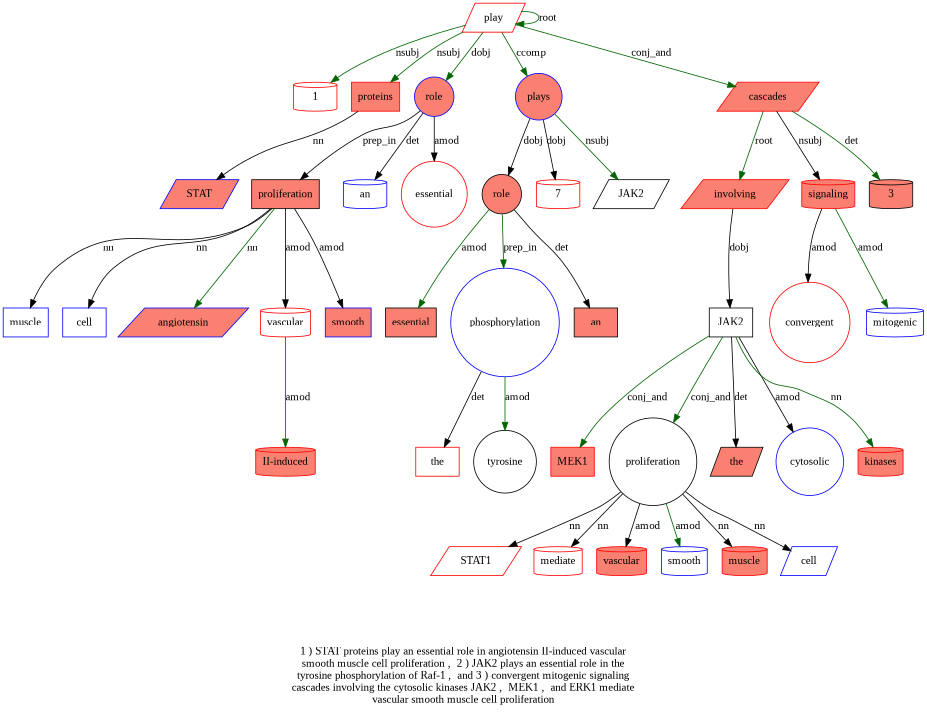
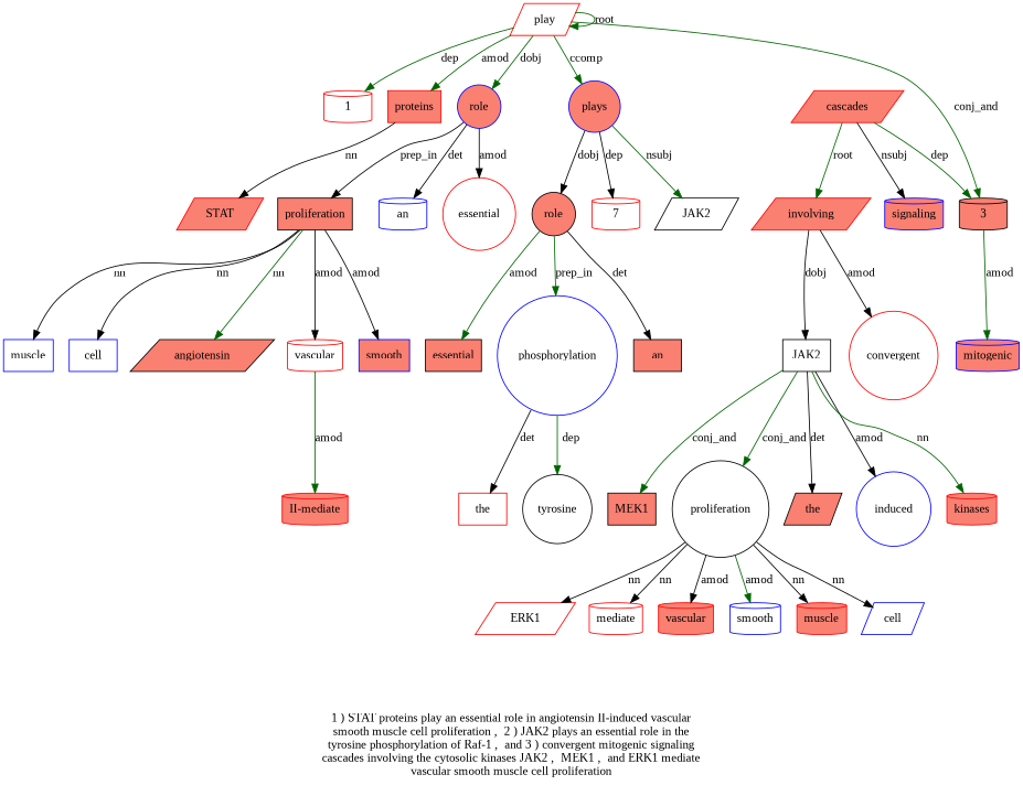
  digraph {
    fontname="Liberation Serif"
    label="1 ) STAT proteins play an essential role in angiotensin II-induced vascular\nsmooth muscle cell proliferation ,  2 ) JAK2 plays an essential role in the\ntyrosine phosphorylation of Raf-1 ,  and 3 ) convergent mitogenic signaling\ncascades involving the cytosolic kinases JAK2 ,  MEK1 ,  and ERK1 mediate\nvascular smooth muscle cell proliferation"
    node [color=red fillcolor=white fontname="Liberation Serif" shape=cylinder style=filled]
    edge [color=black fontname="Liberation Serif"]
    n1 [label=play shape=parallelogram]
    n2 [label=1]
    n3 [fillcolor=salmon label=proteins shape=box]
    n4 [color=blue fillcolor=salmon label=role shape=circle]
    n5 [color=blue fillcolor=salmon label=plays shape=circle]
    n6 [fillcolor=salmon label=cascades shape=parallelogram]
-   n7 [color=blue fillcolor=salmon label=STAT shape=parallelogram]
+   n7 [fillcolor=salmon label=STAT shape=parallelogram]
    n8 [color=blue label=an]
    n9 [label=essential shape=circle]
    n10 [color=black fillcolor=salmon label=proliferation shape=box]
    n11 [label=7]
    n12 [color=black label=JAK2 shape=parallelogram]
    n13 [color=black fillcolor=salmon label=role shape=circle]
    n14 [color=black fillcolor=salmon label=3]
-   n15 [fillcolor=salmon label=signaling]
+   n15 [color=blue fillcolor=salmon label=signaling]
    n16 [fillcolor=salmon label=involving shape=parallelogram]
-   n17 [color=blue fillcolor=salmon label=angiotensin shape=parallelogram]
+   n17 [color=black fillcolor=salmon label=angiotensin shape=parallelogram]
    n18 [label=vascular]
    n19 [color=blue fillcolor=salmon label=smooth shape=box]
    n20 [color=blue label=muscle shape=box]
    n21 [color=blue label=cell shape=box]
-   n22 [fillcolor=salmon label="II-induced"]
+   n22 [fillcolor=salmon label="II-mediate"]
    n23 [color=black fillcolor=salmon label=an shape=box]
    n24 [color=black fillcolor=salmon label=essential shape=box]
    n25 [color=blue label=phosphorylation shape=circle]
    n26 [label=the shape=box]
    n27 [color=black label=tyrosine shape=circle]
    n28 [label=convergent shape=circle]
-   n29 [color=blue label=mitogenic]
+   n29 [color=blue fillcolor=salmon label=mitogenic]
    n30 [color=black label=JAK2 shape=box]
    n31 [color=black fillcolor=salmon label=the shape=parallelogram]
-   n32 [color=blue label=cytosolic shape=circle]
+   n32 [color=blue label=induced shape=circle]
    n33 [fillcolor=salmon label=kinases]
-   n34 [fillcolor=salmon label=MEK1 shape=box]
+   n34 [color=black fillcolor=salmon label=MEK1 shape=box]
    n35 [color=black label=proliferation shape=circle]
-   n36 [label=STAT1 shape=parallelogram]
+   n36 [label=ERK1 shape=parallelogram]
    n37 [label=mediate]
    n38 [fillcolor=salmon label=vascular]
    n39 [color=blue label=smooth]
    n40 [fillcolor=salmon label=muscle]
    n41 [color=blue label=cell shape=parallelogram]
    n1 -> n1 [color=darkgreen label=root]
-   n1 -> n2 [color=darkgreen label=nsubj]
-   n1 -> n3 [color=darkgreen label=nsubj]
+   n1 -> n2 [color=darkgreen label=dep]
+   n1 -> n3 [color=darkgreen label=amod]
    n1 -> n4 [color=darkgreen label=dobj]
    n1 -> n5 [color=darkgreen label=ccomp]
-   n1 -> n6 [color=darkgreen label=conj_and]
+   n1 -> n14 [color=darkgreen label=conj_and]
    n3 -> n7 [label=nn]
    n4 -> n8 [label=det]
    n4 -> n9 [label=amod]
    n4 -> n10 [label=prep_in]
-   n5 -> n11 [label=dobj]
+   n5 -> n11 [label=dep]
    n5 -> n12 [color=darkgreen label=nsubj]
    n5 -> n13 [label=dobj]
-   n6 -> n14 [color=darkgreen label=det]
+   n6 -> n14 [color=darkgreen label=dep]
    n6 -> n15 [label=nsubj]
    n6 -> n16 [color=darkgreen label=root]
    n10 -> n17 [color=darkgreen label=nn]
    n10 -> n18 [label=amod]
    n10 -> n19 [label=amod]
    n10 -> n20 [label=nn]
    n10 -> n21 [label=nn]
    n13 -> n23 [label=det]
    n13 -> n24 [color=darkgreen label=amod]
    n13 -> n25 [color=darkgreen label=prep_in]
-   n15 -> n28 [label=amod]
-   n15 -> n29 [color=darkgreen label=amod]
+   n16 -> n28 [label=amod]
+   n14 -> n29 [color=darkgreen label=amod]
    n16 -> n30 [label=dobj]
    n18 -> n22 [color=darkgreen label=amod]
    n25 -> n26 [label=det]
-   n25 -> n27 [color=darkgreen label=amod]
+   n25 -> n27 [color=darkgreen label=dep]
    n30 -> n31 [label=det]
    n30 -> n32 [label=amod]
    n30 -> n33 [color=darkgreen label=nn]
    n30 -> n34 [color=darkgreen label=conj_and]
    n30 -> n35 [color=darkgreen label=conj_and]
    n35 -> n36 [label=nn]
    n35 -> n37 [label=nn]
    n35 -> n38 [label=amod]
    n35 -> n39 [color=darkgreen label=amod]
    n35 -> n40 [label=nn]
    n35 -> n41 [label=nn]
  }
